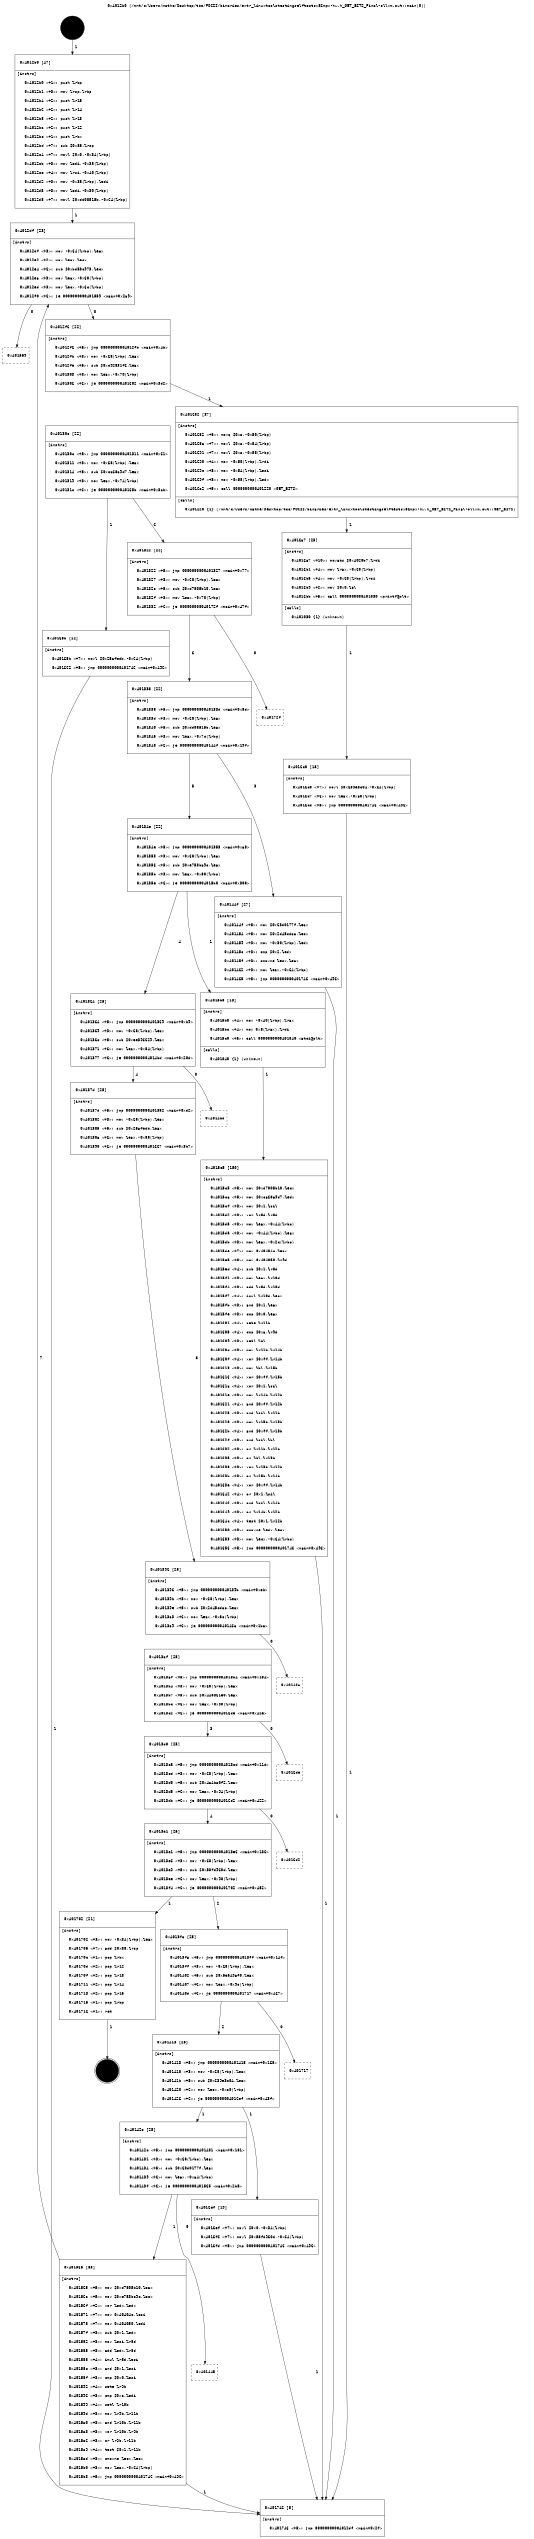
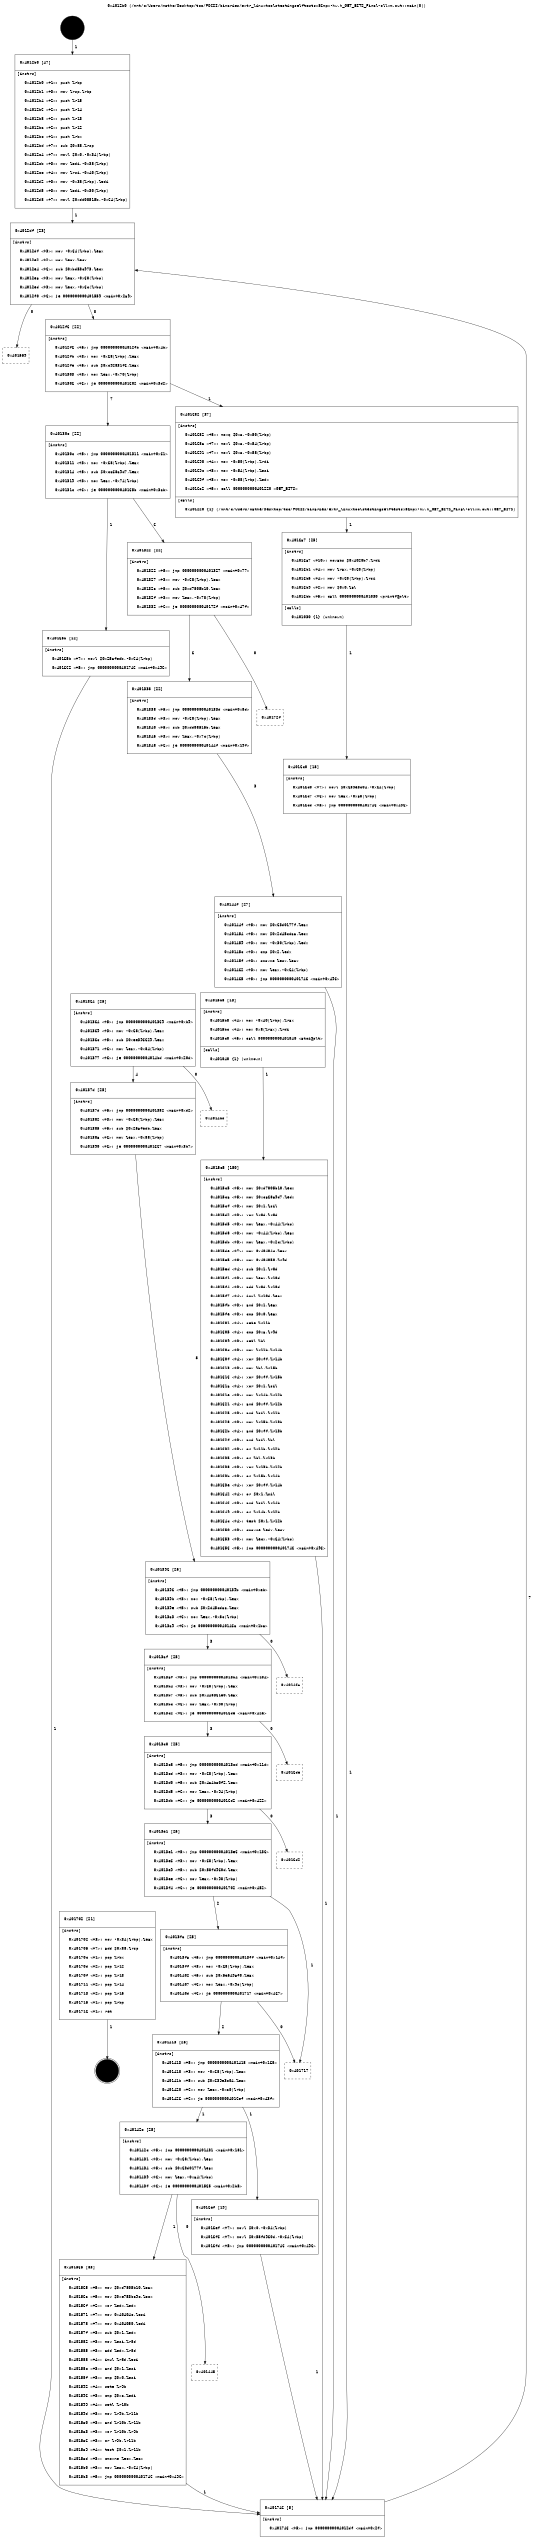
  digraph {
    fontname="DejaVu Sans Mono"
    label="0x4012b0 (/mnt/c/Users/mathe/Desktop/tcc/POCII/binaries/extr_linuxtoolstestingselftestsx86mpx-hw.h_GET_BITS_Final-ollvm.out::main(0))"
    labelloc=t
    node [fontname="DejaVu Sans Mono" shape=record]
    edge [fontname="DejaVu Sans Mono"]
    Entry [fillcolor=black height=0.3 shape=circle style=filled width=0.3]
    n2 [label="{\n     0x4012b0 [47]\l\n     | [instrs]\l\n     &nbsp;&nbsp;0x4012b0 \<+1\>: push %rbp\l\n     &nbsp;&nbsp;0x4012b1 \<+3\>: mov %rsp,%rbp\l\n     &nbsp;&nbsp;0x4012b4 \<+2\>: push %r15\l\n     &nbsp;&nbsp;0x4012b6 \<+2\>: push %r14\l\n     &nbsp;&nbsp;0x4012b8 \<+2\>: push %r13\l\n     &nbsp;&nbsp;0x4012ba \<+2\>: push %r12\l\n     &nbsp;&nbsp;0x4012bc \<+1\>: push %rbx\l\n     &nbsp;&nbsp;0x4012bd \<+7\>: sub $0x88,%rsp\l\n     &nbsp;&nbsp;0x4012c4 \<+7\>: movl $0x0,-0x34(%rbp)\l\n     &nbsp;&nbsp;0x4012cb \<+3\>: mov %edi,-0x38(%rbp)\l\n     &nbsp;&nbsp;0x4012ce \<+4\>: mov %rsi,-0x40(%rbp)\l\n     &nbsp;&nbsp;0x4012d2 \<+3\>: mov -0x38(%rbp),%edi\l\n     &nbsp;&nbsp;0x4012d5 \<+3\>: mov %edi,-0x30(%rbp)\l\n     &nbsp;&nbsp;0x4012d8 \<+7\>: movl $0xdd08515b,-0x64(%rbp)\l\n  }"]
    n3 [label="{\n     0x4012df [23]\l\n     | [instrs]\l\n     &nbsp;&nbsp;0x4012df \<+3\>: mov -0x64(%rbp),%eax\l\n     &nbsp;&nbsp;0x4012e2 \<+2\>: mov %eax,%ecx\l\n     &nbsp;&nbsp;0x4012e4 \<+6\>: sub $0xbd53c973,%ecx\l\n     &nbsp;&nbsp;0x4012ea \<+3\>: mov %eax,-0x68(%rbp)\l\n     &nbsp;&nbsp;0x4012ed \<+3\>: mov %ecx,-0x6c(%rbp)\l\n     &nbsp;&nbsp;0x4012f0 \<+6\>: je 0000000000401559 \<main+0x2a9\>\l\n  }"]
    n4 [label="{\n     0x401559\l\n  }" style=dashed]
    n5 [label="{\n     0x4012f6 [22]\l\n     | [instrs]\l\n     &nbsp;&nbsp;0x4012f6 \<+5\>: jmp 00000000004012fb \<main+0x4b\>\l\n     &nbsp;&nbsp;0x4012fb \<+3\>: mov -0x68(%rbp),%eax\l\n     &nbsp;&nbsp;0x4012fe \<+5\>: sub $0xc92831f6,%eax\l\n     &nbsp;&nbsp;0x401303 \<+3\>: mov %eax,-0x70(%rbp)\l\n     &nbsp;&nbsp;0x401306 \<+6\>: je 0000000000401682 \<main+0x3d2\>\l\n  }"]
    n6 [label="{\n     0x401682 [37]\l\n     | [instrs]\l\n     &nbsp;&nbsp;0x401682 \<+8\>: movq $0xa,-0x50(%rbp)\l\n     &nbsp;&nbsp;0x40168a \<+7\>: movl $0xa,-0x54(%rbp)\l\n     &nbsp;&nbsp;0x401691 \<+7\>: movl $0xa,-0x58(%rbp)\l\n     &nbsp;&nbsp;0x401698 \<+4\>: mov -0x50(%rbp),%rdi\l\n     &nbsp;&nbsp;0x40169c \<+3\>: mov -0x54(%rbp),%esi\l\n     &nbsp;&nbsp;0x40169f \<+3\>: mov -0x58(%rbp),%edx\l\n     &nbsp;&nbsp;0x4016a2 \<+5\>: call 0000000000401220 \<GET_BITS\>\l\n     | [calls]\l\n     &nbsp;&nbsp;0x401220 \{1\} (/mnt/c/Users/mathe/Desktop/tcc/POCII/binaries/extr_linuxtoolstestingselftestsx86mpx-hw.h_GET_BITS_Final-ollvm.out::GET_BITS)\l\n  }"]
    n7 [label="{\n     0x40130c [22]\l\n     | [instrs]\l\n     &nbsp;&nbsp;0x40130c \<+5\>: jmp 0000000000401311 \<main+0x61\>\l\n     &nbsp;&nbsp;0x401311 \<+3\>: mov -0x68(%rbp),%eax\l\n     &nbsp;&nbsp;0x401314 \<+5\>: sub $0xca68a9d7,%eax\l\n     &nbsp;&nbsp;0x401319 \<+3\>: mov %eax,-0x74(%rbp)\l\n     &nbsp;&nbsp;0x40131c \<+6\>: je 000000000040165b \<main+0x3ab\>\l\n  }"]
    n8 [label="{\n     0x4016a7 [25]\l\n     | [instrs]\l\n     &nbsp;&nbsp;0x4016a7 \<+10\>: movabs $0x4020b7,%rdi\l\n     &nbsp;&nbsp;0x4016b1 \<+4\>: mov %rax,-0x60(%rbp)\l\n     &nbsp;&nbsp;0x4016b5 \<+4\>: mov -0x60(%rbp),%rsi\l\n     &nbsp;&nbsp;0x4016b9 \<+2\>: mov $0x0,%al\l\n     &nbsp;&nbsp;0x4016bb \<+5\>: call 0000000000401030 \<printf@plt\>\l\n     | [calls]\l\n     &nbsp;&nbsp;0x401030 \{1\} (unknown)\l\n  }"]
    n9 [label="{\n     0x40165b [12]\l\n     | [instrs]\l\n     &nbsp;&nbsp;0x40165b \<+7\>: movl $0x25afedb,-0x64(%rbp)\l\n     &nbsp;&nbsp;0x401662 \<+5\>: jmp 0000000000401746 \<main+0x496\>\l\n  }"]
    n10 [label="{\n     0x401322 [22]\l\n     | [instrs]\l\n     &nbsp;&nbsp;0x401322 \<+5\>: jmp 0000000000401327 \<main+0x77\>\l\n     &nbsp;&nbsp;0x401327 \<+3\>: mov -0x68(%rbp),%eax\l\n     &nbsp;&nbsp;0x40132a \<+5\>: sub $0xd7805b10,%eax\l\n     &nbsp;&nbsp;0x40132f \<+3\>: mov %eax,-0x78(%rbp)\l\n     &nbsp;&nbsp;0x401332 \<+6\>: je 000000000040172f \<main+0x47f\>\l\n  }"]
    Exit [fillcolor=black height=0.3 peripheries=2 shape=circle style=filled width=0.3]
    n12 [label="{\n     0x4016c0 [18]\l\n     | [instrs]\l\n     &nbsp;&nbsp;0x4016c0 \<+7\>: movl $0x639e3c04,-0x64(%rbp)\l\n     &nbsp;&nbsp;0x4016c7 \<+6\>: mov %eax,-0xa8(%rbp)\l\n     &nbsp;&nbsp;0x4016cd \<+5\>: jmp 0000000000401746 \<main+0x496\>\l\n  }"]
    n13 [label="{\n     0x401746 [5]\l\n     | [instrs]\l\n     &nbsp;&nbsp;0x401746 \<+5\>: jmp 00000000004012df \<main+0x2f\>\l\n  }"]
    n14 [label="{\n     0x40172f\l\n  }" style=dashed]
    n15 [label="{\n     0x401338 [22]\l\n     | [instrs]\l\n     &nbsp;&nbsp;0x401338 \<+5\>: jmp 000000000040133d \<main+0x8d\>\l\n     &nbsp;&nbsp;0x40133d \<+3\>: mov -0x68(%rbp),%eax\l\n     &nbsp;&nbsp;0x401340 \<+5\>: sub $0xdd08515b,%eax\l\n     &nbsp;&nbsp;0x401345 \<+3\>: mov %eax,-0x7c(%rbp)\l\n     &nbsp;&nbsp;0x401348 \<+6\>: je 000000000040144f \<main+0x19f\>\l\n  }"]
    n16 [label="{\n     0x40144f [27]\l\n     | [instrs]\l\n     &nbsp;&nbsp;0x40144f \<+5\>: mov $0x63d0177f,%eax\l\n     &nbsp;&nbsp;0x401454 \<+5\>: mov $0x2d45cdaa,%ecx\l\n     &nbsp;&nbsp;0x401459 \<+3\>: mov -0x30(%rbp),%edx\l\n     &nbsp;&nbsp;0x40145c \<+3\>: cmp $0x2,%edx\l\n     &nbsp;&nbsp;0x40145f \<+3\>: cmovne %ecx,%eax\l\n     &nbsp;&nbsp;0x401462 \<+3\>: mov %eax,-0x64(%rbp)\l\n     &nbsp;&nbsp;0x401465 \<+5\>: jmp 0000000000401746 \<main+0x496\>\l\n  }"]
-   n17 [label="{\n     0x40134e [22]\l\n     | [instrs]\l\n     &nbsp;&nbsp;0x40134e \<+5\>: jmp 0000000000401353 \<main+0xa3\>\l\n     &nbsp;&nbsp;0x401353 \<+3\>: mov -0x68(%rbp),%eax\l\n     &nbsp;&nbsp;0x401356 \<+5\>: sub $0xe753ba9c,%eax\l\n     &nbsp;&nbsp;0x40135b \<+3\>: mov %eax,-0x80(%rbp)\l\n     &nbsp;&nbsp;0x40135e \<+6\>: je 00000000004015b8 \<main+0x308\>\l\n  }"]
    n18 [label="{\n     0x4015b8 [13]\l\n     | [instrs]\l\n     &nbsp;&nbsp;0x4015b8 \<+4\>: mov -0x40(%rbp),%rax\l\n     &nbsp;&nbsp;0x4015bc \<+4\>: mov 0x8(%rax),%rdi\l\n     &nbsp;&nbsp;0x4015c0 \<+5\>: call 0000000000401040 \<atoi@plt\>\l\n     | [calls]\l\n     &nbsp;&nbsp;0x401040 \{1\} (unknown)\l\n  }"]
    n19 [label="{\n     0x401364 [25]\l\n     | [instrs]\l\n     &nbsp;&nbsp;0x401364 \<+5\>: jmp 0000000000401369 \<main+0xb9\>\l\n     &nbsp;&nbsp;0x401369 \<+3\>: mov -0x68(%rbp),%eax\l\n     &nbsp;&nbsp;0x40136c \<+5\>: sub $0xee396629,%eax\l\n     &nbsp;&nbsp;0x401371 \<+6\>: mov %eax,-0x84(%rbp)\l\n     &nbsp;&nbsp;0x401377 \<+6\>: je 00000000004014bd \<main+0x20d\>\l\n  }"]
    n20 [label="{\n     0x4015c5 [150]\l\n     | [instrs]\l\n     &nbsp;&nbsp;0x4015c5 \<+5\>: mov $0xd7805b10,%ecx\l\n     &nbsp;&nbsp;0x4015ca \<+5\>: mov $0xca68a9d7,%edx\l\n     &nbsp;&nbsp;0x4015cf \<+3\>: mov $0x1,%sil\l\n     &nbsp;&nbsp;0x4015d2 \<+3\>: xor %r8d,%r8d\l\n     &nbsp;&nbsp;0x4015d5 \<+3\>: mov %eax,-0x44(%rbp)\l\n     &nbsp;&nbsp;0x4015d8 \<+3\>: mov -0x44(%rbp),%eax\l\n     &nbsp;&nbsp;0x4015db \<+3\>: mov %eax,-0x2c(%rbp)\l\n     &nbsp;&nbsp;0x4015de \<+7\>: mov 0x40404c,%eax\l\n     &nbsp;&nbsp;0x4015e5 \<+8\>: mov 0x404050,%r9d\l\n     &nbsp;&nbsp;0x4015ed \<+4\>: sub $0x1,%r8d\l\n     &nbsp;&nbsp;0x4015f1 \<+3\>: mov %eax,%r10d\l\n     &nbsp;&nbsp;0x4015f4 \<+3\>: add %r8d,%r10d\l\n     &nbsp;&nbsp;0x4015f7 \<+4\>: imul %r10d,%eax\l\n     &nbsp;&nbsp;0x4015fb \<+3\>: and $0x1,%eax\l\n     &nbsp;&nbsp;0x4015fe \<+3\>: cmp $0x0,%eax\l\n     &nbsp;&nbsp;0x401601 \<+4\>: sete %r11b\l\n     &nbsp;&nbsp;0x401605 \<+4\>: cmp $0xa,%r9d\l\n     &nbsp;&nbsp;0x401609 \<+3\>: setl %bl\l\n     &nbsp;&nbsp;0x40160c \<+3\>: mov %r11b,%r14b\l\n     &nbsp;&nbsp;0x40160f \<+4\>: xor $0xff,%r14b\l\n     &nbsp;&nbsp;0x401613 \<+3\>: mov %bl,%r15b\l\n     &nbsp;&nbsp;0x401616 \<+4\>: xor $0xff,%r15b\l\n     &nbsp;&nbsp;0x40161a \<+4\>: xor $0x1,%sil\l\n     &nbsp;&nbsp;0x40161e \<+3\>: mov %r14b,%r12b\l\n     &nbsp;&nbsp;0x401621 \<+4\>: and $0xff,%r12b\l\n     &nbsp;&nbsp;0x401625 \<+3\>: and %sil,%r11b\l\n     &nbsp;&nbsp;0x401628 \<+3\>: mov %r15b,%r13b\l\n     &nbsp;&nbsp;0x40162b \<+4\>: and $0xff,%r13b\l\n     &nbsp;&nbsp;0x40162f \<+3\>: and %sil,%bl\l\n     &nbsp;&nbsp;0x401632 \<+3\>: or %r11b,%r12b\l\n     &nbsp;&nbsp;0x401635 \<+3\>: or %bl,%r13b\l\n     &nbsp;&nbsp;0x401638 \<+3\>: xor %r13b,%r12b\l\n     &nbsp;&nbsp;0x40163b \<+3\>: or %r15b,%r14b\l\n     &nbsp;&nbsp;0x40163e \<+4\>: xor $0xff,%r14b\l\n     &nbsp;&nbsp;0x401642 \<+4\>: or $0x1,%sil\l\n     &nbsp;&nbsp;0x401646 \<+3\>: and %sil,%r14b\l\n     &nbsp;&nbsp;0x401649 \<+3\>: or %r14b,%r12b\l\n     &nbsp;&nbsp;0x40164c \<+4\>: test $0x1,%r12b\l\n     &nbsp;&nbsp;0x401650 \<+3\>: cmovne %edx,%ecx\l\n     &nbsp;&nbsp;0x401653 \<+3\>: mov %ecx,-0x64(%rbp)\l\n     &nbsp;&nbsp;0x401656 \<+5\>: jmp 0000000000401746 \<main+0x496\>\l\n  }"]
    n21 [label="{\n     0x4014bd\l\n  }" style=dashed]
    n22 [label="{\n     0x40137d [25]\l\n     | [instrs]\l\n     &nbsp;&nbsp;0x40137d \<+5\>: jmp 0000000000401382 \<main+0xd2\>\l\n     &nbsp;&nbsp;0x401382 \<+3\>: mov -0x68(%rbp),%eax\l\n     &nbsp;&nbsp;0x401385 \<+5\>: sub $0x25afedb,%eax\l\n     &nbsp;&nbsp;0x40138a \<+6\>: mov %eax,-0x88(%rbp)\l\n     &nbsp;&nbsp;0x401390 \<+6\>: je 0000000000401667 \<main+0x3b7\>\l\n  }"]
    n23 [label="{\n     0x401445\l\n  }" style=dashed]
    n24 [label="{\n     0x401396 [25]\l\n     | [instrs]\l\n     &nbsp;&nbsp;0x401396 \<+5\>: jmp 000000000040139b \<main+0xeb\>\l\n     &nbsp;&nbsp;0x40139b \<+3\>: mov -0x68(%rbp),%eax\l\n     &nbsp;&nbsp;0x40139e \<+5\>: sub $0x2d45cdaa,%eax\l\n     &nbsp;&nbsp;0x4013a3 \<+6\>: mov %eax,-0x8c(%rbp)\l\n     &nbsp;&nbsp;0x4013a9 \<+6\>: je 000000000040146a \<main+0x1ba\>\l\n  }"]
    n25 [label="{\n     0x401565 [83]\l\n     | [instrs]\l\n     &nbsp;&nbsp;0x401565 \<+5\>: mov $0xd7805b10,%eax\l\n     &nbsp;&nbsp;0x40156a \<+5\>: mov $0xe753ba9c,%ecx\l\n     &nbsp;&nbsp;0x40156f \<+2\>: xor %edx,%edx\l\n     &nbsp;&nbsp;0x401571 \<+7\>: mov 0x40404c,%esi\l\n     &nbsp;&nbsp;0x401578 \<+7\>: mov 0x404050,%edi\l\n     &nbsp;&nbsp;0x40157f \<+3\>: sub $0x1,%edx\l\n     &nbsp;&nbsp;0x401582 \<+3\>: mov %esi,%r8d\l\n     &nbsp;&nbsp;0x401585 \<+3\>: add %edx,%r8d\l\n     &nbsp;&nbsp;0x401588 \<+4\>: imul %r8d,%esi\l\n     &nbsp;&nbsp;0x40158c \<+3\>: and $0x1,%esi\l\n     &nbsp;&nbsp;0x40158f \<+3\>: cmp $0x0,%esi\l\n     &nbsp;&nbsp;0x401592 \<+4\>: sete %r9b\l\n     &nbsp;&nbsp;0x401596 \<+3\>: cmp $0xa,%edi\l\n     &nbsp;&nbsp;0x401599 \<+4\>: setl %r10b\l\n     &nbsp;&nbsp;0x40159d \<+3\>: mov %r9b,%r11b\l\n     &nbsp;&nbsp;0x4015a0 \<+3\>: and %r10b,%r11b\l\n     &nbsp;&nbsp;0x4015a3 \<+3\>: xor %r10b,%r9b\l\n     &nbsp;&nbsp;0x4015a6 \<+3\>: or %r9b,%r11b\l\n     &nbsp;&nbsp;0x4015a9 \<+4\>: test $0x1,%r11b\l\n     &nbsp;&nbsp;0x4015ad \<+3\>: cmovne %ecx,%eax\l\n     &nbsp;&nbsp;0x4015b0 \<+3\>: mov %eax,-0x64(%rbp)\l\n     &nbsp;&nbsp;0x4015b3 \<+5\>: jmp 0000000000401746 \<main+0x496\>\l\n  }"]
    n26 [label="{\n     0x40146a\l\n  }" style=dashed]
    n27 [label="{\n     0x4013af [25]\l\n     | [instrs]\l\n     &nbsp;&nbsp;0x4013af \<+5\>: jmp 00000000004013b4 \<main+0x104\>\l\n     &nbsp;&nbsp;0x4013b4 \<+3\>: mov -0x68(%rbp),%eax\l\n     &nbsp;&nbsp;0x4013b7 \<+5\>: sub $0x448361e0,%eax\l\n     &nbsp;&nbsp;0x4013bc \<+6\>: mov %eax,-0x90(%rbp)\l\n     &nbsp;&nbsp;0x4013c2 \<+6\>: je 00000000004016de \<main+0x42e\>\l\n  }"]
    n28 [label="{\n     0x40142c [25]\l\n     | [instrs]\l\n     &nbsp;&nbsp;0x40142c \<+5\>: jmp 0000000000401431 \<main+0x181\>\l\n     &nbsp;&nbsp;0x401431 \<+3\>: mov -0x68(%rbp),%eax\l\n     &nbsp;&nbsp;0x401434 \<+5\>: sub $0x63d0177f,%eax\l\n     &nbsp;&nbsp;0x401439 \<+6\>: mov %eax,-0xa4(%rbp)\l\n     &nbsp;&nbsp;0x40143f \<+6\>: je 0000000000401565 \<main+0x2b5\>\l\n  }"]
    n29 [label="{\n     0x4016de\l\n  }" style=dashed]
    n30 [label="{\n     0x4013c8 [25]\l\n     | [instrs]\l\n     &nbsp;&nbsp;0x4013c8 \<+5\>: jmp 00000000004013cd \<main+0x11d\>\l\n     &nbsp;&nbsp;0x4013cd \<+3\>: mov -0x68(%rbp),%eax\l\n     &nbsp;&nbsp;0x4013d0 \<+5\>: sub $0x4a4ba0f2,%eax\l\n     &nbsp;&nbsp;0x4013d5 \<+6\>: mov %eax,-0x94(%rbp)\l\n     &nbsp;&nbsp;0x4013db \<+6\>: je 00000000004016d2 \<main+0x422\>\l\n  }"]
    n31 [label="{\n     0x4016ef [19]\l\n     | [instrs]\l\n     &nbsp;&nbsp;0x4016ef \<+7\>: movl $0x0,-0x34(%rbp)\l\n     &nbsp;&nbsp;0x4016f6 \<+7\>: movl $0x58fd960d,-0x64(%rbp)\l\n     &nbsp;&nbsp;0x4016fd \<+5\>: jmp 0000000000401746 \<main+0x496\>\l\n  }"]
    n32 [label="{\n     0x4016d2\l\n  }" style=dashed]
    n33 [label="{\n     0x4013e1 [25]\l\n     | [instrs]\l\n     &nbsp;&nbsp;0x4013e1 \<+5\>: jmp 00000000004013e6 \<main+0x136\>\l\n     &nbsp;&nbsp;0x4013e6 \<+3\>: mov -0x68(%rbp),%eax\l\n     &nbsp;&nbsp;0x4013e9 \<+5\>: sub $0x58fd960d,%eax\l\n     &nbsp;&nbsp;0x4013ee \<+6\>: mov %eax,-0x98(%rbp)\l\n     &nbsp;&nbsp;0x4013f4 \<+6\>: je 0000000000401702 \<main+0x452\>\l\n  }"]
    n34 [label="{\n     0x401413 [25]\l\n     | [instrs]\l\n     &nbsp;&nbsp;0x401413 \<+5\>: jmp 0000000000401418 \<main+0x168\>\l\n     &nbsp;&nbsp;0x401418 \<+3\>: mov -0x68(%rbp),%eax\l\n     &nbsp;&nbsp;0x40141b \<+5\>: sub $0x639e3c04,%eax\l\n     &nbsp;&nbsp;0x401420 \<+6\>: mov %eax,-0xa0(%rbp)\l\n     &nbsp;&nbsp;0x401426 \<+6\>: je 00000000004016ef \<main+0x43f\>\l\n  }"]
    n35 [label="{\n     0x4013fa [25]\l\n     | [instrs]\l\n     &nbsp;&nbsp;0x4013fa \<+5\>: jmp 00000000004013ff \<main+0x14f\>\l\n     &nbsp;&nbsp;0x4013ff \<+3\>: mov -0x68(%rbp),%eax\l\n     &nbsp;&nbsp;0x401402 \<+5\>: sub $0x5e549af0,%eax\l\n     &nbsp;&nbsp;0x401407 \<+6\>: mov %eax,-0x9c(%rbp)\l\n     &nbsp;&nbsp;0x40140d \<+6\>: je 0000000000401717 \<main+0x467\>\l\n  }"]
    n36 [label="{\n     0x401702 [21]\l\n     | [instrs]\l\n     &nbsp;&nbsp;0x401702 \<+3\>: mov -0x34(%rbp),%eax\l\n     &nbsp;&nbsp;0x401705 \<+7\>: add $0x88,%rsp\l\n     &nbsp;&nbsp;0x40170c \<+1\>: pop %rbx\l\n     &nbsp;&nbsp;0x40170d \<+2\>: pop %r12\l\n     &nbsp;&nbsp;0x40170f \<+2\>: pop %r13\l\n     &nbsp;&nbsp;0x401711 \<+2\>: pop %r14\l\n     &nbsp;&nbsp;0x401713 \<+2\>: pop %r15\l\n     &nbsp;&nbsp;0x401715 \<+1\>: pop %rbp\l\n     &nbsp;&nbsp;0x401716 \<+1\>: ret\l\n  }"]
    n37 [label="{\n     0x401717\l\n  }" style=dashed]
    Entry -> n2 [label=" 1"]
    n2 -> n3 [label=" 1"]
    n3 -> n4 [label=" 0"]
    n3 -> n5 [label=" 8"]
    n5 -> n6 [label=" 1"]
+   n5 -> n7 [label=" 7"]
    n6 -> n8 [label=" 1"]
    n7 -> n9 [label=" 1"]
    n7 -> n10 [label=" 6"]
    n8 -> n12 [label=" 1"]
    n9 -> n13 [label=" 1"]
    n10 -> n14 [label=" 0"]
    n10 -> n15 [label=" 6"]
    n12 -> n13 [label=" 1"]
-   n25 -> n3 [label=" 7"]
+   n13 -> n3 [label=" 7"]
    n15 -> n16 [label=" 3"]
-   n15 -> n17 [label=" 5"]
    n16 -> n13 [label=" 1"]
-   n17 -> n18 [label=" 1"]
-   n17 -> n19 [label=" 4"]
    n18 -> n20 [label=" 1"]
    n19 -> n21 [label=" 0"]
    n19 -> n22 [label=" 4"]
    n20 -> n13 [label=" 1"]
    n22 -> n24 [label=" 8"]
    n24 -> n26 [label=" 0"]
+   n24 -> n27 [label=" 3"]
    n25 -> n13 [label=" 1"]
    n27 -> n29 [label=" 0"]
    n27 -> n30 [label=" 3"]
    n28 -> n23 [label=" 0"]
    n28 -> n25 [label=" 1"]
    n30 -> n32 [label=" 0"]
-   n30 -> n33 [label=" 4"]
+   n30 -> n33 [label=" 3"]
    n31 -> n13 [label=" 1"]
    n33 -> n35 [label=" 2"]
-   n33 -> n36 [label=" 1"]
+   n33 -> n37 [label=" 1"]
    n34 -> n28 [label=" 1"]
    n34 -> n31 [label=" 1"]
    n35 -> n34 [label=" 2"]
    n35 -> n37 [label=" 0"]
    n36 -> Exit [label=" 1"]
  }
